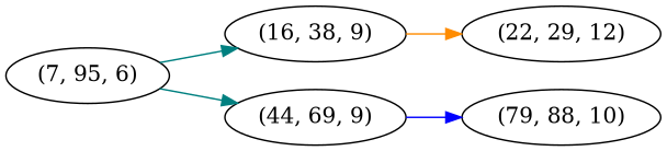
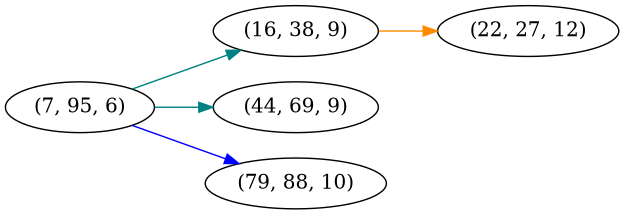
  digraph {
    rankdir=LR
    edge [color=teal]
    "(7, 95, 6)"
    "(16, 38, 9)"
    n3 [label="(44, 69, 9)"]
    "(79, 88, 10)"
-   "(22, 29, 12)"
+   "(22, 29, 12)" [label="(22, 27, 12)"]
    "(7, 95, 6)" -> "(16, 38, 9)"
    "(7, 95, 6)" -> n3
-   n3 -> "(79, 88, 10)" [color=blue]
+   "(7, 95, 6)" -> "(79, 88, 10)" [color=blue]
    "(16, 38, 9)" -> "(22, 29, 12)" [color=darkorange]
  }
